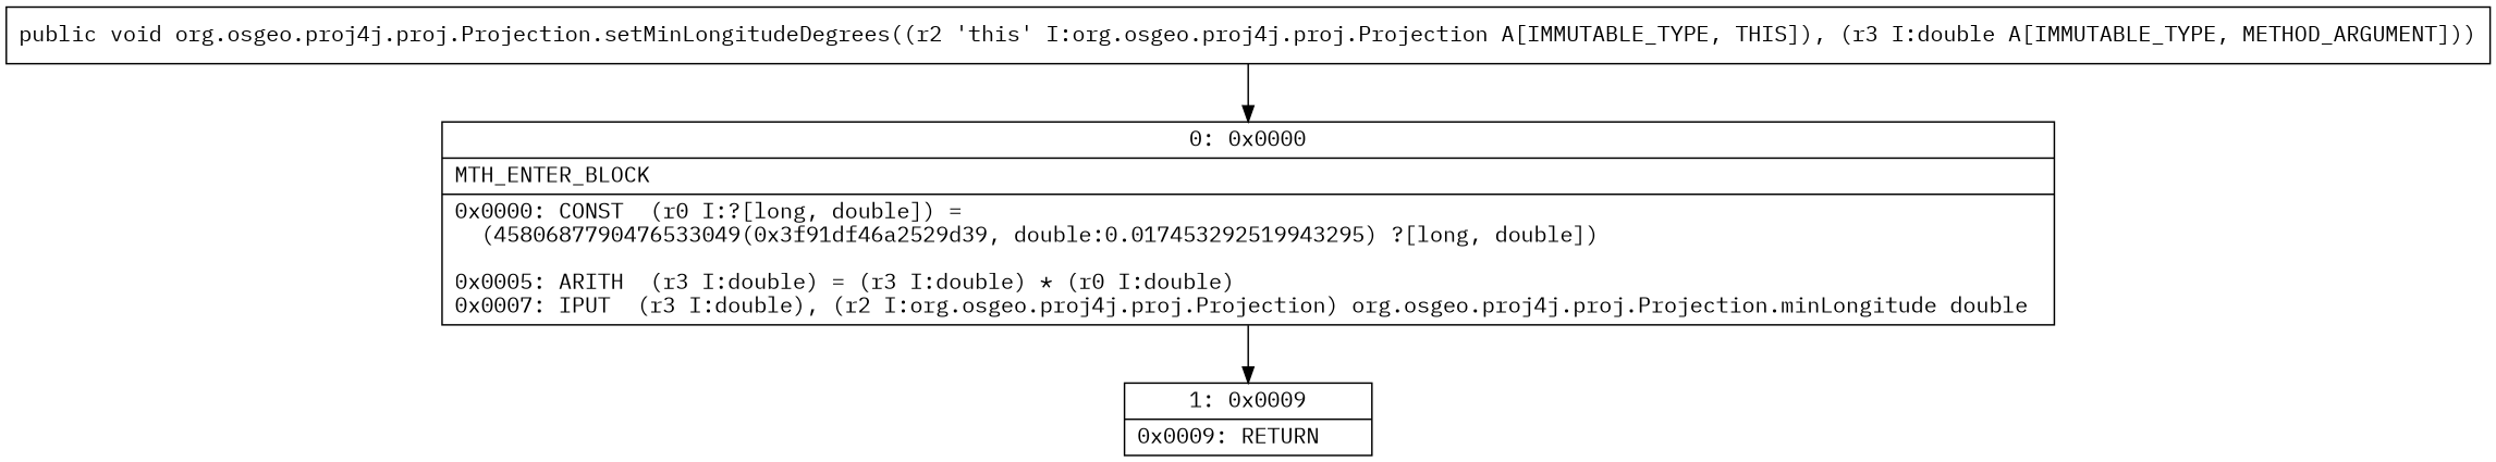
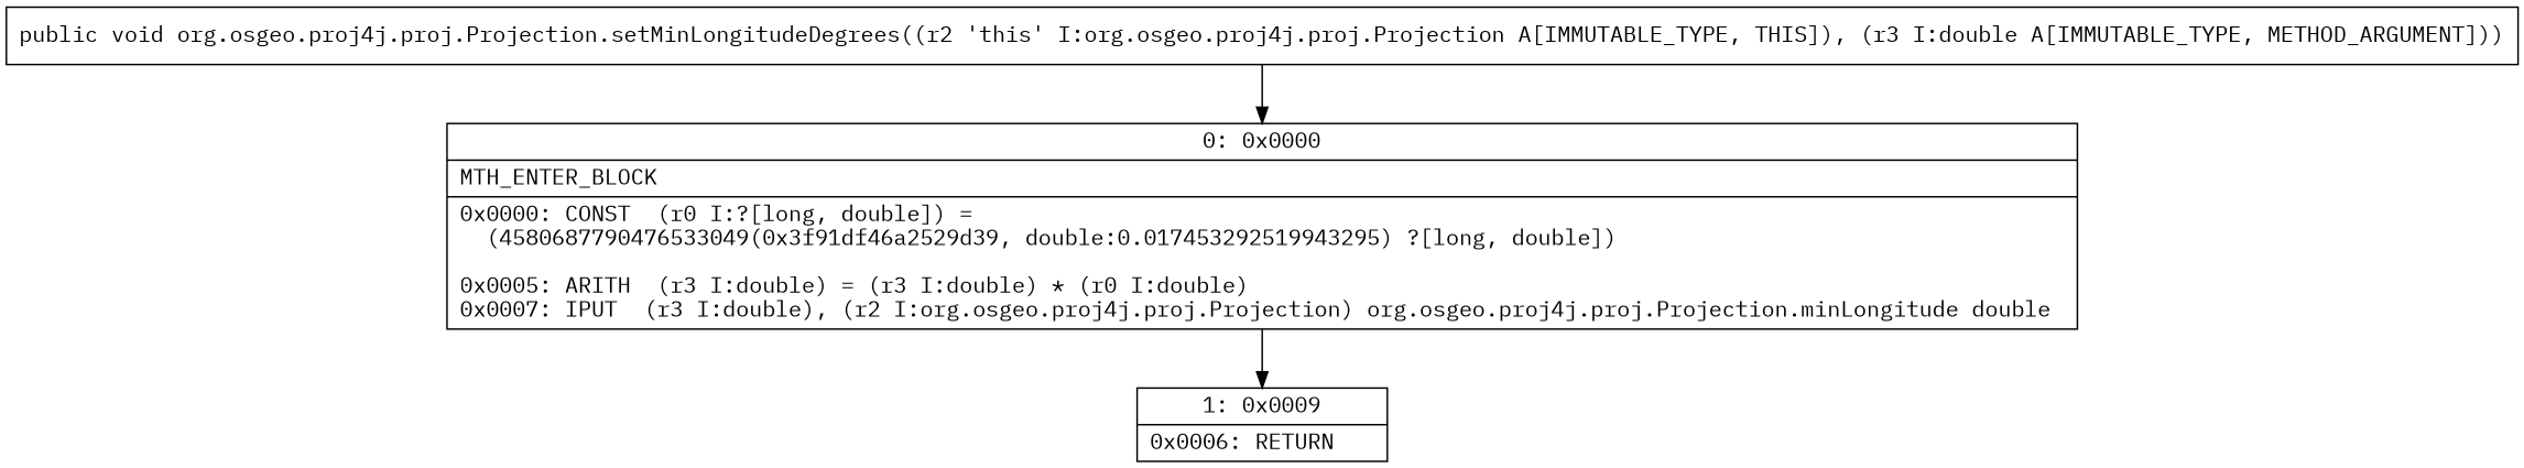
  digraph {
    fontname="IBM Plex Mono"
    node [shape=record fontname="IBM Plex Mono"]
    edge [fontname="IBM Plex Mono"]
    n1 [label="{0\:\ 0x0000|MTH_ENTER_BLOCK\l|0x0000: CONST  (r0 I:?[long, double]) = \l  (4580687790476533049(0x3f91df46a2529d39, double:0.017453292519943295) ?[long, double])\l \l0x0005: ARITH  (r3 I:double) = (r3 I:double) * (r0 I:double) \l0x0007: IPUT  (r3 I:double), (r2 I:org.osgeo.proj4j.proj.Projection) org.osgeo.proj4j.proj.Projection.minLongitude double \l}"]
-   n2 [label="{1\:\ 0x0009|0x0009: RETURN   \l}"]
+   n2 [label="{1\:\ 0x0009|0x0006: RETURN   \l}"]
    n3 [label="{public void org.osgeo.proj4j.proj.Projection.setMinLongitudeDegrees((r2 'this' I:org.osgeo.proj4j.proj.Projection A[IMMUTABLE_TYPE, THIS]), (r3 I:double A[IMMUTABLE_TYPE, METHOD_ARGUMENT])) }"]
    n1 -> n2
    n3 -> n1
  }
